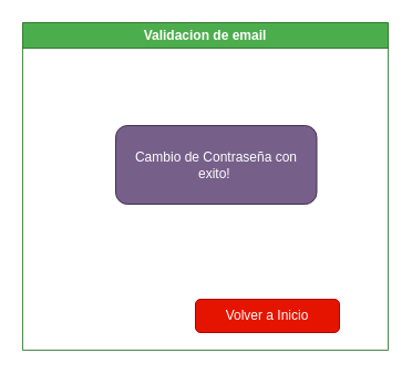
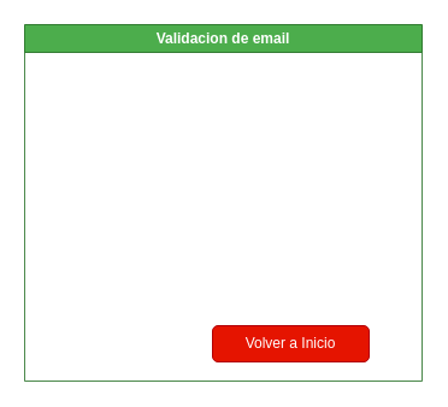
  <mxCell id="0" />
  <mxCell id="1" parent="0" />
  <mxCell id="2" value="&lt;font style=&quot;vertical-align: inherit;&quot;&gt;&lt;font style=&quot;vertical-align: inherit;&quot;&gt;Validacion de email&lt;/font&gt;&lt;/font&gt;" style="swimlane;whiteSpace=wrap;html=1;fillColor=#008a00;fontColor=#ffffff;strokeColor=#005700;opacity=70;swimlaneFillColor=none;swimlaneLine=1;shadow=0;" parent="1" vertex="1"><mxGeometry x="20" y="20" width="330" height="296" as="geometry" /></mxCell>
- <mxCell id="3" value="&lt;font style=&quot;vertical-align: inherit;&quot;&gt;&lt;font style=&quot;vertical-align: inherit;&quot;&gt;Cambio de Contraseña con exito!&amp;nbsp;&lt;/font&gt;&lt;/font&gt;" style="rounded=1;whiteSpace=wrap;html=1;fillColor=#76608a;fontColor=#ffffff;strokeColor=#432D57;" parent="2" vertex="1"><mxGeometry x="84" y="93" width="181.5" height="71" as="geometry" /></mxCell>
  <mxCell id="4" value="&lt;font style=&quot;vertical-align: inherit;&quot;&gt;&lt;font style=&quot;vertical-align: inherit;&quot;&gt;Volver a Inicio&lt;/font&gt;&lt;/font&gt;" style="rounded=1;whiteSpace=wrap;html=1;fillColor=#e51400;strokeColor=#B20000;fontColor=#ffffff;" parent="2" vertex="1"><mxGeometry x="156" y="250" width="130" height="30" as="geometry" /></mxCell>
